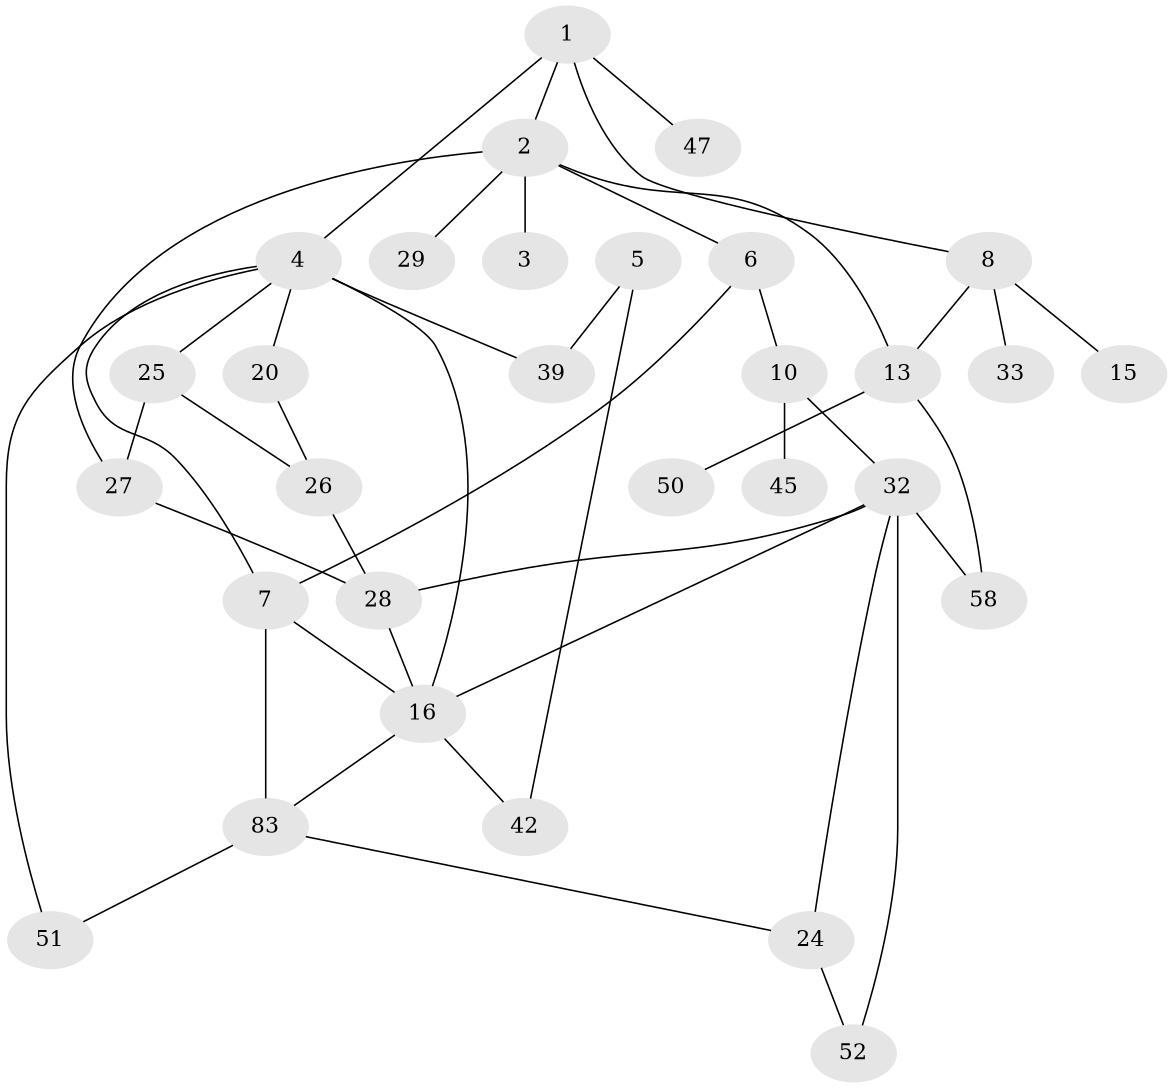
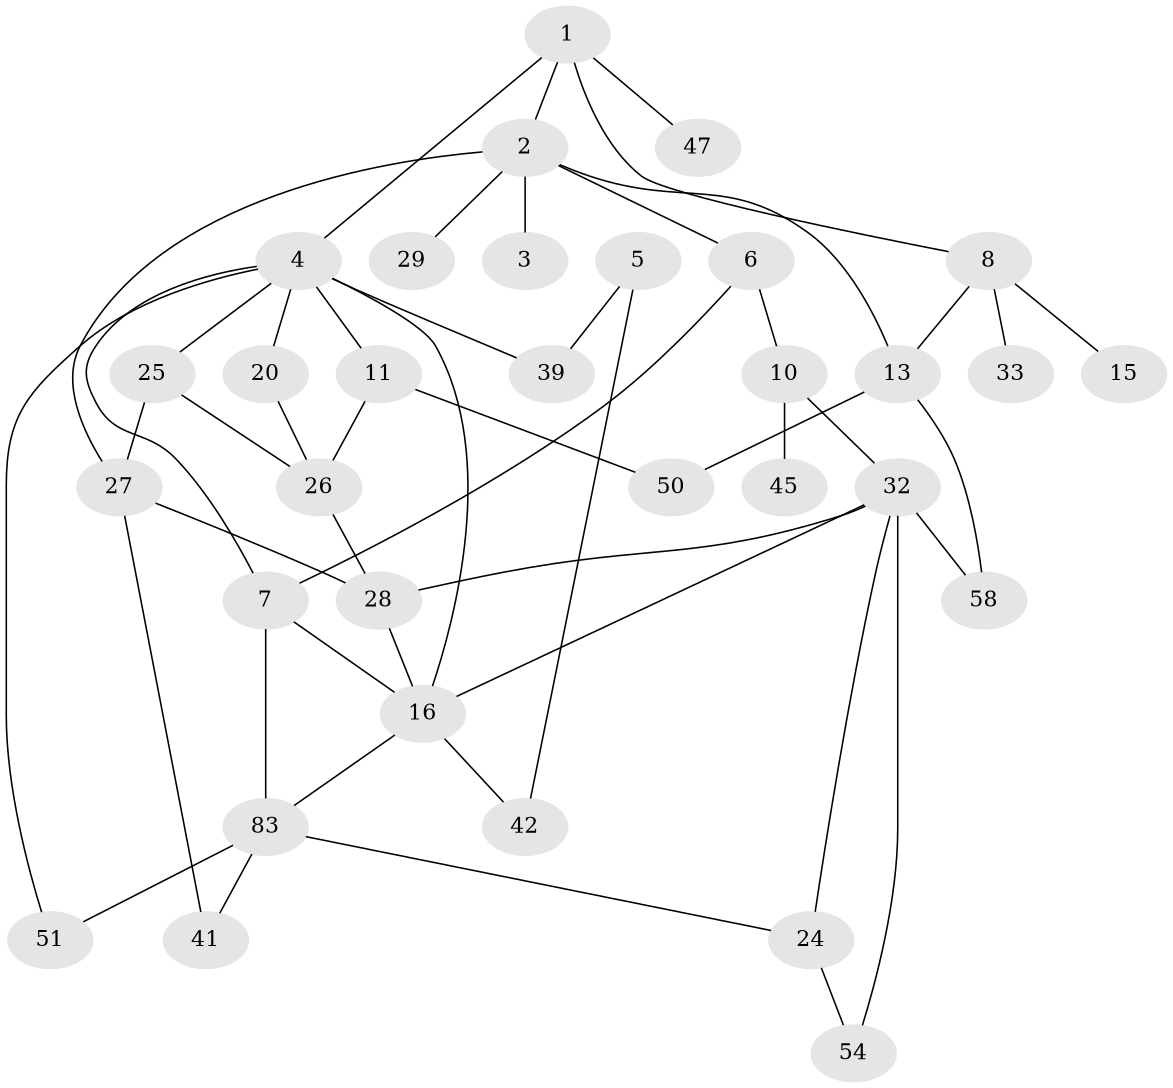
  graph {
    node [color=gray90 style=filled]
    1 [super="+9"]
    2 [super="+17"]
    4 [super="+30"]
    8 [super="+35"]
    47
    3 [super="+32"]
    6
    13 [super="+22"]
    27 [super="+40"]
    29
    7 [super="+14"]
+   11 [super="+18"]
    16 [super="+19"]
    20
    25 [super="+49"]
    39 [super="+48"]
    51
    33
    15
    10 [super="+21"]
    50
    n22 [label=58 super="+43"]
    28 [super="+34"]
+   41
    5 [super="+44"]
    42
    n27 [label=83 super="+36"]
    26 [super="+46"]
    n29 [label=32 super="+31"]
    45
    24 [super="+37"]
-   52
+   52 [label=54]
    1 -- 2
    1 -- 4
    1 -- 8
    1 -- 47
    2 -- 3
    2 -- 6
    2 -- 13
    2 -- 27
    2 -- 29
    4 -- 7
+   4 -- 11 [weight=2]
    4 -- 16
    4 -- 20
    4 -- 25
    4 -- 39
    4 -- 51
    8 -- 13
    8 -- 33
    8 -- 15
    6 -- 7
    6 -- 10
    13 -- 50
    13 -- n22
    27 -- 28
+   27 -- 41
    7 -- 16
    7 -- n27
+   11 -- 50
+   11 -- 26 [weight=2]
    16 -- 42
    16 -- n27
    20 -- 26
    25 -- 27 [weight=2]
    25 -- 26
    10 -- n29
    10 -- 45
    28 -- 16
    5 -- 39
    5 -- 42
    n27 -- 51
+   n27 -- 41
    n27 -- 24
    26 -- 28
    n29 -- 16
    n29 -- n22
    n29 -- 28
    n29 -- 24
    n29 -- 52
    24 -- 52
  }
